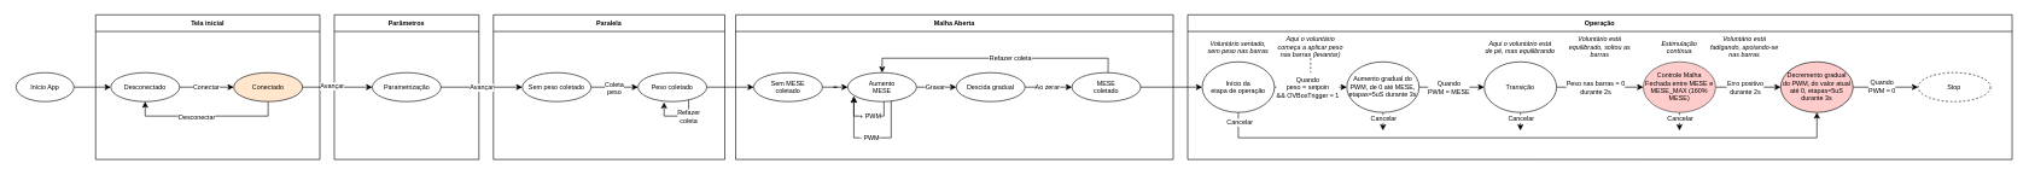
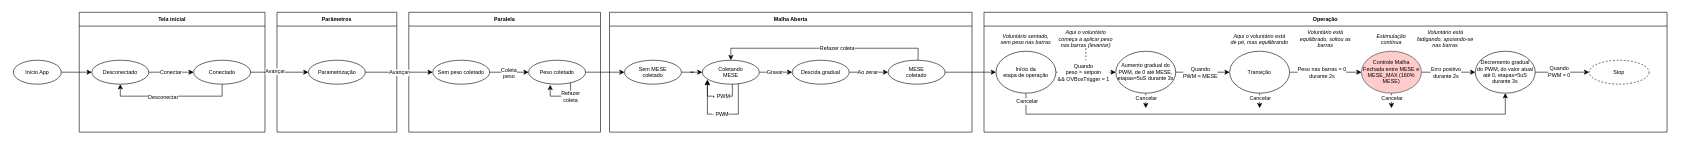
  <mxCell id="0" />
  <mxCell id="1" parent="0" />
  <mxCell id="2" style="edgeStyle=orthogonalEdgeStyle;rounded=0;orthogonalLoop=1;jettySize=auto;html=1;fontSize=9;" parent="1" source="3" target="7" edge="1"><mxGeometry relative="1" as="geometry" /></mxCell>
  <mxCell id="3" value="Início App" style="ellipse;whiteSpace=wrap;html=1;fontSize=9;" parent="1" vertex="1"><mxGeometry x="20" y="100" width="80" height="40" as="geometry" /></mxCell>
  <mxCell id="4" value="Tela inicial" style="swimlane;whiteSpace=wrap;html=1;fontSize=9;" parent="1" vertex="1"><mxGeometry x="130" y="20" width="310" height="200" as="geometry" /></mxCell>
  <mxCell id="5" style="edgeStyle=orthogonalEdgeStyle;rounded=0;orthogonalLoop=1;jettySize=auto;html=1;fontSize=9;" parent="4" source="7" target="10" edge="1"><mxGeometry relative="1" as="geometry" /></mxCell>
  <mxCell id="6" value="Conectar" style="edgeLabel;html=1;align=center;verticalAlign=middle;resizable=0;points=[];fontSize=9;" parent="5" vertex="1" connectable="0"><mxGeometry x="-0.041" y="1" relative="1" as="geometry"><mxPoint as="offset" /></mxGeometry></mxCell>
  <mxCell id="7" value="Desconectado" style="ellipse;whiteSpace=wrap;html=1;fontSize=9;" parent="4" vertex="1"><mxGeometry x="21" y="80" width="95" height="40" as="geometry" /></mxCell>
  <mxCell id="8" style="edgeStyle=orthogonalEdgeStyle;rounded=0;orthogonalLoop=1;jettySize=auto;html=1;entryX=0.5;entryY=1;entryDx=0;entryDy=0;fontSize=9;" parent="4" source="10" target="7" edge="1"><mxGeometry relative="1" as="geometry"><Array as="points"><mxPoint x="239" y="140" /><mxPoint x="69" y="140" /></Array></mxGeometry></mxCell>
  <mxCell id="9" value="Desconectar" style="edgeLabel;html=1;align=center;verticalAlign=middle;resizable=0;points=[];fontSize=9;" parent="8" vertex="1" connectable="0"><mxGeometry x="0.138" y="1" relative="1" as="geometry"><mxPoint as="offset" /></mxGeometry></mxCell>
- <mxCell id="10" value="Conectado" style="ellipse;whiteSpace=wrap;html=1;fontSize=9;fillColor=#ffe6cc;" parent="4" vertex="1"><mxGeometry x="191" y="80" width="95" height="40" as="geometry" /></mxCell>
+ <mxCell id="10" value="Conectado" style="ellipse;whiteSpace=wrap;html=1;fontSize=9;" parent="4" vertex="1"><mxGeometry x="191" y="80" width="95" height="40" as="geometry" /></mxCell>
  <mxCell id="11" value="Parâmetros" style="swimlane;whiteSpace=wrap;html=1;fontSize=9;" parent="1" vertex="1"><mxGeometry x="460" y="20" width="200" height="200" as="geometry" /></mxCell>
  <mxCell id="12" value="Parametrização" style="ellipse;whiteSpace=wrap;html=1;fontSize=9;" parent="11" vertex="1"><mxGeometry x="52.5" y="80" width="95" height="40" as="geometry" /></mxCell>
  <mxCell id="13" value="Paralela" style="swimlane;whiteSpace=wrap;html=1;fontSize=9;" parent="1" vertex="1"><mxGeometry x="680" y="20" width="320" height="200" as="geometry" /></mxCell>
  <mxCell id="14" style="edgeStyle=orthogonalEdgeStyle;rounded=0;orthogonalLoop=1;jettySize=auto;html=1;fontSize=9;" parent="13" source="16" target="19" edge="1"><mxGeometry relative="1" as="geometry" /></mxCell>
  <mxCell id="15" value="Coleta&lt;br style=&quot;font-size: 9px;&quot;&gt;peso" style="edgeLabel;html=1;align=center;verticalAlign=middle;resizable=0;points=[];fontSize=9;" parent="14" vertex="1" connectable="0"><mxGeometry x="-0.049" y="-1" relative="1" as="geometry"><mxPoint as="offset" /></mxGeometry></mxCell>
  <mxCell id="16" value="Sem peso coletado" style="ellipse;whiteSpace=wrap;html=1;fontSize=9;" parent="13" vertex="1"><mxGeometry x="40" y="80" width="95" height="40" as="geometry" /></mxCell>
  <mxCell id="17" style="edgeStyle=orthogonalEdgeStyle;rounded=0;orthogonalLoop=1;jettySize=auto;html=1;entryX=0.379;entryY=1.025;entryDx=0;entryDy=0;entryPerimeter=0;fontSize=9;" parent="13" source="19" target="19" edge="1"><mxGeometry relative="1" as="geometry"><mxPoint x="230" y="130" as="targetPoint" /><Array as="points"><mxPoint x="270" y="140" /><mxPoint x="236" y="140" /></Array></mxGeometry></mxCell>
  <mxCell id="18" value="Refazer&lt;br style=&quot;font-size: 9px;&quot;&gt;coleta" style="edgeLabel;html=1;align=center;verticalAlign=middle;resizable=0;points=[];fontSize=9;" parent="17" vertex="1" connectable="0"><mxGeometry x="0.186" y="-1" relative="1" as="geometry"><mxPoint x="22" y="1" as="offset" /></mxGeometry></mxCell>
  <mxCell id="19" value="Peso coletado" style="ellipse;whiteSpace=wrap;html=1;fontSize=9;" parent="13" vertex="1"><mxGeometry x="200" y="80" width="95" height="40" as="geometry" /></mxCell>
  <mxCell id="20" style="edgeStyle=orthogonalEdgeStyle;rounded=0;orthogonalLoop=1;jettySize=auto;html=1;fontSize=9;" parent="1" source="12" target="16" edge="1"><mxGeometry relative="1" as="geometry" /></mxCell>
  <mxCell id="21" value="Avançar" style="edgeLabel;html=1;align=center;verticalAlign=middle;resizable=0;points=[];fontSize=9;" parent="20" vertex="1" connectable="0"><mxGeometry x="0.433" y="-2" relative="1" as="geometry"><mxPoint x="-25" y="-2" as="offset" /></mxGeometry></mxCell>
  <mxCell id="22" value="Malha Aberta" style="swimlane;whiteSpace=wrap;html=1;fontSize=9;" parent="1" vertex="1"><mxGeometry x="1015" y="20" width="605" height="200" as="geometry" /></mxCell>
  <mxCell id="23" style="edgeStyle=orthogonalEdgeStyle;rounded=0;orthogonalLoop=1;jettySize=auto;html=1;fontSize=9;" parent="22" source="24" target="27" edge="1"><mxGeometry relative="1" as="geometry" /></mxCell>
  <mxCell id="24" value="Sem MESE&lt;br style=&quot;font-size: 9px;&quot;&gt;coletado" style="ellipse;whiteSpace=wrap;html=1;fontSize=9;" parent="22" vertex="1"><mxGeometry x="25" y="80" width="95" height="40" as="geometry" /></mxCell>
  <mxCell id="25" style="edgeStyle=orthogonalEdgeStyle;rounded=0;orthogonalLoop=1;jettySize=auto;html=1;fontSize=9;" parent="22" source="27" target="34" edge="1"><mxGeometry relative="1" as="geometry" /></mxCell>
  <mxCell id="26" value="Gravar" style="edgeLabel;html=1;align=center;verticalAlign=middle;resizable=0;points=[];fontSize=9;" parent="25" vertex="1" connectable="0"><mxGeometry x="0.188" y="1" relative="1" as="geometry"><mxPoint x="-8" y="1" as="offset" /></mxGeometry></mxCell>
- <mxCell id="27" value="Aumento&lt;br style=&quot;font-size: 9px;&quot;&gt;MESE" style="ellipse;whiteSpace=wrap;html=1;fontSize=9;" parent="22" vertex="1"><mxGeometry x="155" y="80" width="95" height="40" as="geometry" /></mxCell>
+ <mxCell id="27" value="Coletando&lt;br style=&quot;font-size: 9px;&quot;&gt;MESE" style="ellipse;whiteSpace=wrap;html=1;fontSize=9;" parent="22" vertex="1"><mxGeometry x="155" y="80" width="95" height="40" as="geometry" /></mxCell>
  <mxCell id="28" style="edgeStyle=orthogonalEdgeStyle;rounded=0;orthogonalLoop=1;jettySize=auto;html=1;entryX=0.088;entryY=0.815;entryDx=0;entryDy=0;entryPerimeter=0;fontSize=9;" parent="22" source="27" target="27" edge="1"><mxGeometry relative="1" as="geometry"><Array as="points"><mxPoint x="205" y="140" /><mxPoint x="163" y="140" /></Array></mxGeometry></mxCell>
  <mxCell id="29" value="+ PWM" style="edgeLabel;html=1;align=center;verticalAlign=middle;resizable=0;points=[];fontSize=9;" parent="28" vertex="1" connectable="0"><mxGeometry x="0.054" relative="1" as="geometry"><mxPoint x="7" as="offset" /></mxGeometry></mxCell>
  <mxCell id="30" style="edgeStyle=orthogonalEdgeStyle;rounded=0;orthogonalLoop=1;jettySize=auto;html=1;entryX=0.088;entryY=0.829;entryDx=0;entryDy=0;entryPerimeter=0;fontSize=9;" parent="22" source="27" target="27" edge="1"><mxGeometry relative="1" as="geometry"><Array as="points"><mxPoint x="215" y="170" /><mxPoint x="163" y="170" /></Array></mxGeometry></mxCell>
  <mxCell id="31" value="- PWM" style="edgeLabel;html=1;align=center;verticalAlign=middle;resizable=0;points=[];fontSize=9;" parent="30" vertex="1" connectable="0"><mxGeometry x="-0.182" relative="1" as="geometry"><mxPoint x="-16" as="offset" /></mxGeometry></mxCell>
  <mxCell id="32" style="edgeStyle=orthogonalEdgeStyle;rounded=0;orthogonalLoop=1;jettySize=auto;html=1;fontSize=9;" parent="22" source="34" target="37" edge="1"><mxGeometry relative="1" as="geometry" /></mxCell>
  <mxCell id="33" value="Ao zerar" style="edgeLabel;html=1;align=center;verticalAlign=middle;resizable=0;points=[];fontSize=9;" parent="32" vertex="1" connectable="0"><mxGeometry x="-0.514" relative="1" as="geometry"><mxPoint x="14" as="offset" /></mxGeometry></mxCell>
  <mxCell id="34" value="Descida gradual" style="ellipse;whiteSpace=wrap;html=1;fontSize=9;" parent="22" vertex="1"><mxGeometry x="305" y="80" width="95" height="40" as="geometry" /></mxCell>
  <mxCell id="35" style="edgeStyle=orthogonalEdgeStyle;rounded=0;orthogonalLoop=1;jettySize=auto;html=1;entryX=0.5;entryY=0;entryDx=0;entryDy=0;fontSize=9;" parent="22" source="37" target="27" edge="1"><mxGeometry relative="1" as="geometry"><Array as="points"><mxPoint x="515" y="60" /><mxPoint x="202" y="60" /></Array></mxGeometry></mxCell>
  <mxCell id="36" value="Refazer coleta" style="edgeLabel;html=1;align=center;verticalAlign=middle;resizable=0;points=[];fontSize=9;" parent="35" vertex="1" connectable="0"><mxGeometry x="-0.235" y="1" relative="1" as="geometry"><mxPoint x="-21" y="-1" as="offset" /></mxGeometry></mxCell>
  <mxCell id="37" value="MESE&lt;br style=&quot;font-size: 9px;&quot;&gt;coletado" style="ellipse;whiteSpace=wrap;html=1;fontSize=9;" parent="22" vertex="1"><mxGeometry x="465" y="80" width="95" height="40" as="geometry" /></mxCell>
  <mxCell id="38" style="edgeStyle=orthogonalEdgeStyle;rounded=0;orthogonalLoop=1;jettySize=auto;html=1;fontSize=9;" parent="1" source="19" target="24" edge="1"><mxGeometry relative="1" as="geometry" /></mxCell>
  <mxCell id="39" style="edgeStyle=orthogonalEdgeStyle;rounded=0;orthogonalLoop=1;jettySize=auto;html=1;fontSize=9;" parent="1" source="10" target="12" edge="1"><mxGeometry relative="1" as="geometry" /></mxCell>
  <mxCell id="40" value="Avançar" style="edgeLabel;html=1;align=center;verticalAlign=middle;resizable=0;points=[];fontSize=9;" parent="39" vertex="1" connectable="0"><mxGeometry x="-0.164" y="2" relative="1" as="geometry"><mxPoint as="offset" /></mxGeometry></mxCell>
  <mxCell id="41" value="Operação" style="swimlane;whiteSpace=wrap;html=1;fontSize=9;" parent="1" vertex="1"><mxGeometry x="1640" y="20" width="1140" height="200" as="geometry" /></mxCell>
  <mxCell id="42" style="edgeStyle=orthogonalEdgeStyle;rounded=0;orthogonalLoop=1;jettySize=auto;html=1;fontSize=9;" parent="41" source="46" target="51" edge="1"><mxGeometry relative="1" as="geometry" /></mxCell>
  <mxCell id="43" value="Quando&lt;br style=&quot;font-size: 9px;&quot;&gt;&lt;div&gt;peso = setpoin&lt;/div&gt;&lt;div&gt;&amp;amp;&amp;amp; OVBoxTrigger = 1&lt;br&gt;&lt;/div&gt;" style="edgeLabel;html=1;align=center;verticalAlign=middle;resizable=0;points=[];fontSize=9;" parent="42" vertex="1" connectable="0"><mxGeometry x="0.04" relative="1" as="geometry"><mxPoint x="-7" as="offset" /></mxGeometry></mxCell>
  <mxCell id="44" style="edgeStyle=orthogonalEdgeStyle;rounded=0;orthogonalLoop=1;jettySize=auto;html=1;entryX=0.5;entryY=1;entryDx=0;entryDy=0;fontSize=9;" parent="41" source="46" target="64" edge="1"><mxGeometry relative="1" as="geometry"><Array as="points"><mxPoint x="70" y="170" /><mxPoint x="870" y="170" /></Array></mxGeometry></mxCell>
  <mxCell id="45" value="Cancelar" style="edgeLabel;html=1;align=center;verticalAlign=middle;resizable=0;points=[];fontSize=9;" parent="44" vertex="1" connectable="0"><mxGeometry x="-0.969" y="1" relative="1" as="geometry"><mxPoint as="offset" /></mxGeometry></mxCell>
  <mxCell id="46" value="Início da&lt;br&gt;etapa de operação" style="ellipse;whiteSpace=wrap;html=1;align=center;fontSize=9;" parent="41" vertex="1"><mxGeometry x="20" y="65" width="100" height="70" as="geometry" /></mxCell>
  <mxCell id="47" style="edgeStyle=orthogonalEdgeStyle;rounded=0;orthogonalLoop=1;jettySize=auto;html=1;fontSize=9;" parent="41" source="51" target="60" edge="1"><mxGeometry relative="1" as="geometry" /></mxCell>
  <mxCell id="48" value="Quando&lt;br style=&quot;font-size: 9px;&quot;&gt;PWM = MESE" style="edgeLabel;html=1;align=center;verticalAlign=middle;resizable=0;points=[];fontSize=9;" parent="47" vertex="1" connectable="0"><mxGeometry x="-0.307" relative="1" as="geometry"><mxPoint x="9" as="offset" /></mxGeometry></mxCell>
  <mxCell id="49" style="edgeStyle=orthogonalEdgeStyle;rounded=0;orthogonalLoop=1;jettySize=auto;html=1;fontSize=9;" parent="41" source="51" edge="1"><mxGeometry relative="1" as="geometry"><mxPoint x="270" y="160" as="targetPoint" /></mxGeometry></mxCell>
  <mxCell id="50" value="Cancelar" style="edgeLabel;html=1;align=center;verticalAlign=middle;resizable=0;points=[];fontSize=9;" parent="49" vertex="1" connectable="0"><mxGeometry x="-0.192" y="2" relative="1" as="geometry"><mxPoint x="-2" y="-2" as="offset" /></mxGeometry></mxCell>
  <mxCell id="51" value="Aumento gradual do PWM, de 0 até MESE, etapas=5uS durante 3s" style="ellipse;whiteSpace=wrap;html=1;align=center;fontSize=9;" parent="41" vertex="1"><mxGeometry x="220" y="65" width="100" height="70" as="geometry" /></mxCell>
  <mxCell id="52" style="edgeStyle=orthogonalEdgeStyle;rounded=0;orthogonalLoop=1;jettySize=auto;html=1;entryX=0;entryY=0.5;entryDx=0;entryDy=0;exitX=1;exitY=0.5;exitDx=0;exitDy=0;fontSize=9;" parent="41" source="60" target="61" edge="1"><mxGeometry relative="1" as="geometry"><mxPoint x="530" y="99.76" as="sourcePoint" /><mxPoint x="630" y="99.76" as="targetPoint" /></mxGeometry></mxCell>
  <mxCell id="53" value="Peso nas barras = 0&lt;br style=&quot;font-size: 9px;&quot;&gt;durante 2s" style="edgeLabel;html=1;align=center;verticalAlign=middle;resizable=0;points=[];fontSize=9;" parent="52" vertex="1" connectable="0"><mxGeometry x="-0.279" y="1" relative="1" as="geometry"><mxPoint x="10" y="1" as="offset" /></mxGeometry></mxCell>
  <mxCell id="54" style="edgeStyle=orthogonalEdgeStyle;rounded=0;orthogonalLoop=1;jettySize=auto;html=1;fontSize=9;" parent="41" source="60" edge="1"><mxGeometry relative="1" as="geometry"><mxPoint x="460" y="160" as="targetPoint" /></mxGeometry></mxCell>
  <mxCell id="55" value="Cancelar" style="edgeLabel;html=1;align=center;verticalAlign=middle;resizable=0;points=[];fontSize=9;" parent="54" vertex="1" connectable="0"><mxGeometry x="-0.498" relative="1" as="geometry"><mxPoint y="2" as="offset" /></mxGeometry></mxCell>
  <mxCell id="56" style="edgeStyle=orthogonalEdgeStyle;rounded=0;orthogonalLoop=1;jettySize=auto;html=1;fontSize=9;" parent="41" source="61" target="64" edge="1"><mxGeometry relative="1" as="geometry" /></mxCell>
  <mxCell id="57" value="Erro positivo&lt;br style=&quot;font-size: 9px;&quot;&gt;durante 2s" style="edgeLabel;html=1;align=center;verticalAlign=middle;resizable=0;points=[];fontSize=9;" parent="56" vertex="1" connectable="0"><mxGeometry x="-0.271" relative="1" as="geometry"><mxPoint x="7" as="offset" /></mxGeometry></mxCell>
  <mxCell id="58" style="edgeStyle=orthogonalEdgeStyle;rounded=0;orthogonalLoop=1;jettySize=auto;html=1;fontSize=9;" parent="41" source="61" edge="1"><mxGeometry relative="1" as="geometry"><mxPoint x="680" y="160" as="targetPoint" /></mxGeometry></mxCell>
  <mxCell id="59" value="Cancelar" style="edgeLabel;html=1;align=center;verticalAlign=middle;resizable=0;points=[];fontSize=9;" parent="58" vertex="1" connectable="0"><mxGeometry x="-0.44" relative="1" as="geometry"><mxPoint y="1" as="offset" /></mxGeometry></mxCell>
  <mxCell id="60" value="Transição" style="ellipse;whiteSpace=wrap;html=1;align=center;fontSize=9;" parent="41" vertex="1"><mxGeometry x="410" y="65" width="100" height="70" as="geometry" /></mxCell>
  <mxCell id="61" value="Controle Malha Fechada entre MESE e MESE_MAX (160% MESE)" style="ellipse;whiteSpace=wrap;html=1;align=center;fontSize=9;fillColor=#ffcccc;strokeColor=#36393d;" parent="41" vertex="1"><mxGeometry x="630" y="65" width="100" height="70" as="geometry" /></mxCell>
  <mxCell id="62" style="edgeStyle=orthogonalEdgeStyle;rounded=0;orthogonalLoop=1;jettySize=auto;html=1;fontSize=9;" parent="41" source="64" target="65" edge="1"><mxGeometry relative="1" as="geometry" /></mxCell>
  <mxCell id="63" value="Quando&lt;br style=&quot;font-size: 9px;&quot;&gt;PWM = 0" style="edgeLabel;html=1;align=center;verticalAlign=middle;resizable=0;points=[];fontSize=9;" parent="62" vertex="1" connectable="0"><mxGeometry x="-0.129" y="2" relative="1" as="geometry"><mxPoint as="offset" /></mxGeometry></mxCell>
- <mxCell id="64" value="Decremento gradual&lt;br&gt;do PWM, do valor atual até 0, etapas=5uS&lt;br&gt;durante 3s" style="ellipse;whiteSpace=wrap;html=1;align=center;fontSize=9;fillColor=#ffcccc;" parent="41" vertex="1"><mxGeometry x="820" y="65" width="100" height="70" as="geometry" /></mxCell>
+ <mxCell id="64" value="Decremento gradual&lt;br&gt;do PWM, do valor atual até 0, etapas=5uS&lt;br&gt;durante 3s" style="ellipse;whiteSpace=wrap;html=1;align=center;fontSize=9;" parent="41" vertex="1"><mxGeometry x="820" y="65" width="100" height="70" as="geometry" /></mxCell>
  <mxCell id="65" value="Stop" style="ellipse;whiteSpace=wrap;html=1;align=center;fontSize=9;dashed=1;" parent="41" vertex="1"><mxGeometry x="1010" y="80" width="100" height="40" as="geometry" /></mxCell>
  <mxCell id="66" style="edgeStyle=orthogonalEdgeStyle;rounded=0;orthogonalLoop=1;jettySize=auto;html=1;strokeColor=default;endArrow=none;endFill=0;dashed=1;" parent="41" source="67" edge="1"><mxGeometry relative="1" as="geometry"><mxPoint x="170" y="80" as="targetPoint" /></mxGeometry></mxCell>
  <mxCell id="67" value="Aqui o voluntário começa a aplicar peso nas barras (levantar)" style="text;html=1;align=center;verticalAlign=middle;whiteSpace=wrap;rounded=0;fontStyle=2;fontSize=9;" parent="41" vertex="1"><mxGeometry x="120" y="30" width="100" height="30" as="geometry" /></mxCell>
  <mxCell id="68" value="Aqui o voluntário está de pé, mas equilibrando" style="text;html=1;align=center;verticalAlign=middle;whiteSpace=wrap;rounded=0;fontStyle=2;fontSize=9;" parent="41" vertex="1"><mxGeometry x="410" y="29.98" width="100" height="30" as="geometry" /></mxCell>
  <mxCell id="69" value="Voluntário está&lt;br&gt;equilibrado, soltou as barras" style="text;html=1;align=center;verticalAlign=middle;whiteSpace=wrap;rounded=0;fontStyle=2;fontSize=9;" parent="41" vertex="1"><mxGeometry x="520" y="30.0" width="100" height="30" as="geometry" /></mxCell>
  <mxCell id="70" value="Voluntário está fadigando, apoiando-se nas barras" style="text;html=1;align=center;verticalAlign=middle;whiteSpace=wrap;rounded=0;fontStyle=2;fontSize=9;" parent="41" vertex="1"><mxGeometry x="720" y="29.98" width="100" height="30" as="geometry" /></mxCell>
  <mxCell id="71" value="Estimulação&lt;br&gt;contínua" style="text;html=1;align=center;verticalAlign=middle;whiteSpace=wrap;rounded=0;fontStyle=2;fontSize=9;" parent="41" vertex="1"><mxGeometry x="630" y="29.98" width="100" height="30" as="geometry" /></mxCell>
  <mxCell id="72" value="&lt;div style=&quot;font-size: 9px;&quot;&gt;&lt;font style=&quot;font-size: 9px;&quot;&gt;Voluntário sentado,&lt;/font&gt;&lt;/div&gt;&lt;div style=&quot;font-size: 9px;&quot;&gt;&lt;font style=&quot;font-size: 9px;&quot;&gt;sem peso nas barras&lt;br style=&quot;font-size: 9px;&quot;&gt;&lt;/font&gt;&lt;/div&gt;" style="text;html=1;align=center;verticalAlign=middle;whiteSpace=wrap;rounded=0;fontStyle=2;fontSize=9;" parent="41" vertex="1"><mxGeometry x="20" y="30" width="100" height="30" as="geometry" /></mxCell>
  <mxCell id="73" style="edgeStyle=orthogonalEdgeStyle;rounded=0;orthogonalLoop=1;jettySize=auto;html=1;fontSize=9;" parent="1" source="37" target="46" edge="1"><mxGeometry relative="1" as="geometry" /></mxCell>
